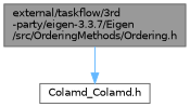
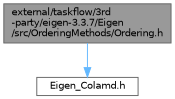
  digraph {
    node [fontname=Helvetica fontsize=10 shape=box style=filled]
    n1 [color=gray40 fillcolor=grey60 fontcolor=black height=0.2 label="external/taskflow/3rd\l-party/eigen-3.3.7/Eigen\l/src/OrderingMethods/Ordering.h" width=0.4]
-   n2 [color=grey40 fillcolor=white height=0.2 label="Colamd_Colamd.h" width=0.4]
+   n2 [color=grey40 fillcolor=white height=0.2 label="Eigen_Colamd.h" width=0.4]
    n1 -> n2 [color=steelblue1 fontname=Helvetica fontsize=10 labelfontname=Helvetica labelfontsize=10 style=solid]
  }
